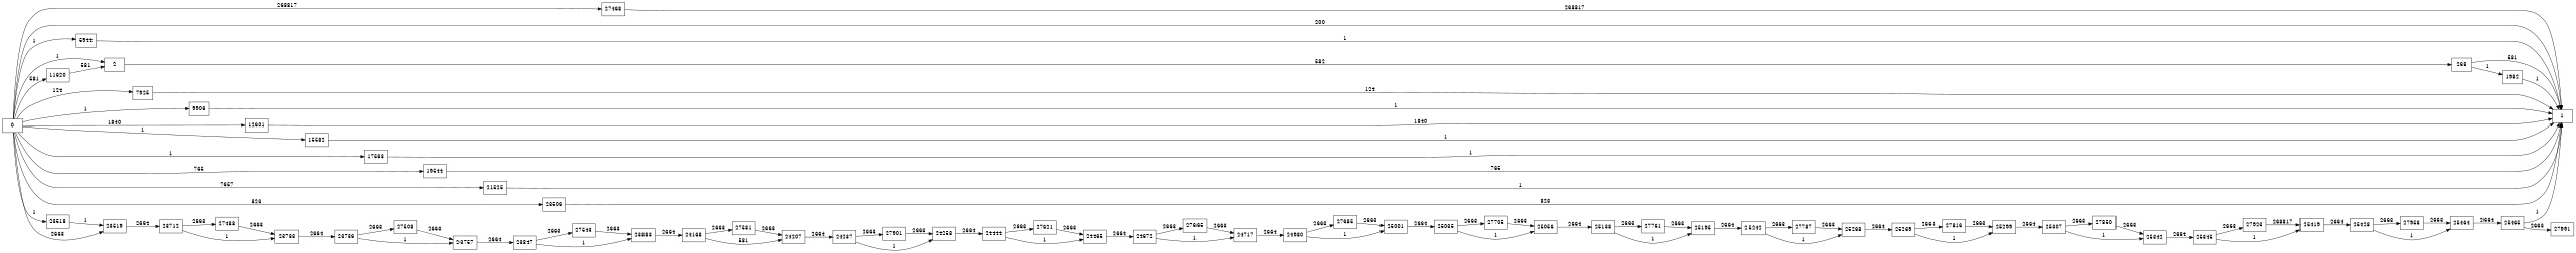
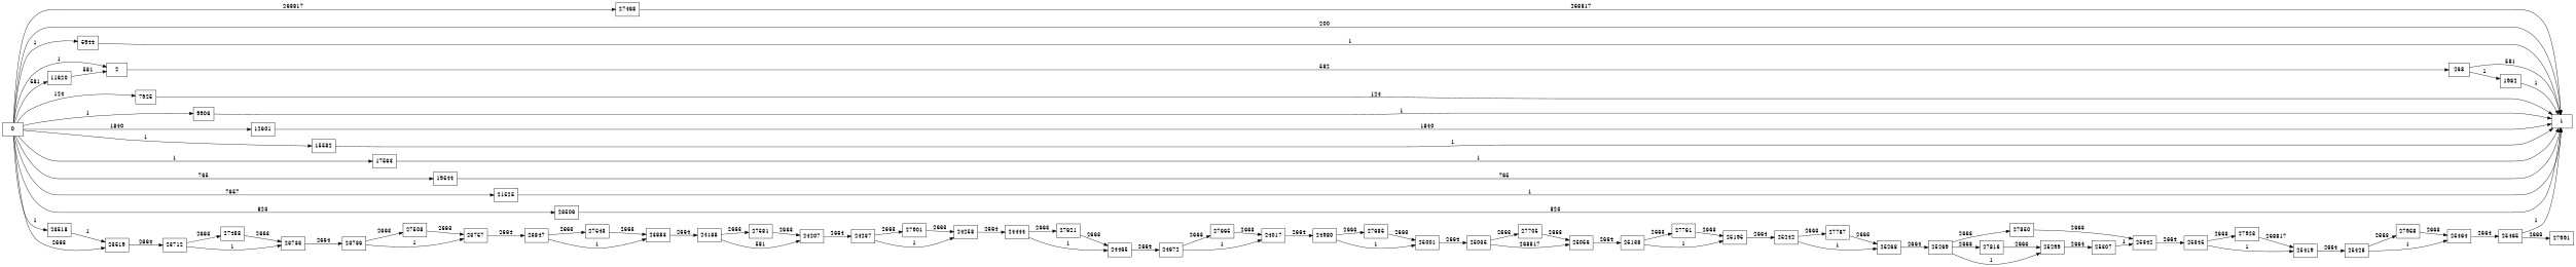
  digraph {
    rankdir=LR
    node [shape=rectangle]
    2
    268
    1
    1982
    5944
    7925
    9906
    11620
    n9 [label=12601]
    15582
    17563
    19544
    21525
    23506
    23518
    23519
    23712
    23733
    27488
    23736
    23757
    27508
    23847
    23883
    27543
    24168
    24207
    27581
    24237
    24258
    n31 [label=27901]
    24444
    24465
    27621
    24672
-   24717
+   24717 [label=24017]
    27665
    24980
    25001
    27685
    25035
    25056
    27705
    25138
    25195
    27761
    25242
    25268
    27787
    25269
    25299
    27816
    25307
    25342
    27850
    25345
    25419
    27923
    25428
    25464
    27958
    25465
    27991
    27468
    0
    2 -> 268 [label=582]
    268 -> 1 [label=581]
    268 -> 1982 [label=1]
    1982 -> 1 [label=1]
    5944 -> 1 [label=1]
    7925 -> 1 [label=124]
    9906 -> 1 [label=1]
    11620 -> 2 [label=581]
    n9 -> 1 [label=1840]
    15582 -> 1 [label=1]
    17563 -> 1 [label=1]
    19544 -> 1 [label=765]
    21525 -> 1 [label=1]
    23506 -> 1 [label=823]
    23518 -> 23519 [label=1]
    23519 -> 23712 [label=2664]
    23712 -> 23733 [label=1]
    23712 -> 27488 [label=2663]
    23733 -> 23736 [label=2664]
    27488 -> 23733 [label=2663]
    23736 -> 23757 [label=1]
    23736 -> 27508 [label=2663]
    23757 -> 23847 [label=2664]
    27508 -> 23757 [label=2663]
    23847 -> 23883 [label=1]
    23847 -> 27543 [label=2663]
    23883 -> 24168 [label=2664]
    27543 -> 23883 [label=2663]
    24168 -> 24207 [label=581]
    24168 -> 27581 [label=2663]
    24207 -> 24237 [label=2664]
    27581 -> 24207 [label=2663]
    24237 -> 24258 [label=1]
    24237 -> n31 [label=2663]
    24258 -> 24444 [label=2664]
    n31 -> 24258 [label=2663]
    24444 -> 24465 [label=1]
    24444 -> 27621 [label=2663]
    24465 -> 24672 [label=2664]
    27621 -> 24465 [label=2663]
    24672 -> 24717 [label=1]
    24672 -> 27665 [label=2663]
    24717 -> 24980 [label=2664]
    27665 -> 24717 [label=2663]
    24980 -> 25001 [label=1]
    24980 -> 27685 [label=2663]
    25001 -> 25035 [label=2664]
    27685 -> 25001 [label=2663]
-   25035 -> 25056 [label=1]
+   25035 -> 25056 [label=268817]
    25035 -> 27705 [label=2663]
    25056 -> 25138 [label=2664]
    27705 -> 25056 [label=2663]
    25138 -> 25195 [label=1]
    25138 -> 27761 [label=2663]
    25195 -> 25242 [label=2664]
    27761 -> 25195 [label=2663]
    25242 -> 25268 [label=1]
    25242 -> 27787 [label=2663]
    25268 -> 25269 [label=2664]
    27787 -> 25268 [label=2663]
    25269 -> 25299 [label=1]
    25269 -> 27816 [label=2663]
    25299 -> 25307 [label=2664]
    27816 -> 25299 [label=2663]
    25307 -> 25342 [label=1]
-   25307 -> 27850 [label=2663]
+   25269 -> 27850 [label=2663]
    25342 -> 25345 [label=2664]
    27850 -> 25342 [label=2663]
    25345 -> 25419 [label=1]
    25345 -> 27923 [label=2663]
    25419 -> 25428 [label=2664]
    27923 -> 25419 [label=268817]
    25428 -> 25464 [label=1]
    25428 -> 27958 [label=2663]
    25464 -> 25465 [label=2664]
    27958 -> 25464 [label=2663]
    25465 -> 1 [label=1]
    25465 -> 27991 [label=2663]
    27468 -> 1 [label=268817]
    0 -> 2 [label=1]
    0 -> 1 [label=200]
    0 -> 5944 [label=1]
    0 -> 7925 [label=124]
    0 -> 9906 [label=1]
    0 -> 11620 [label=581]
    0 -> n9 [label=1840]
    0 -> 15582 [label=1]
    0 -> 17563 [label=1]
    0 -> 19544 [label=765]
    0 -> 21525 [label=7657]
    0 -> 23506 [label=823]
    0 -> 23518 [label=1]
    0 -> 23519 [label=2663]
    0 -> 27468 [label=268817]
  }
